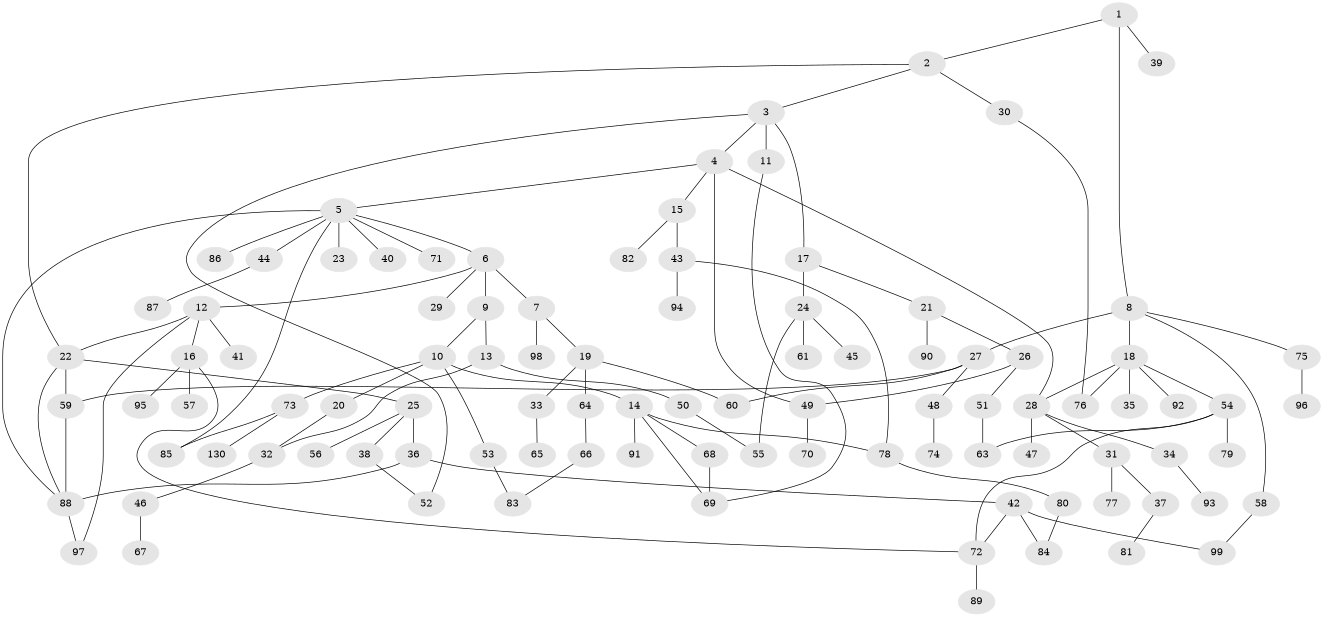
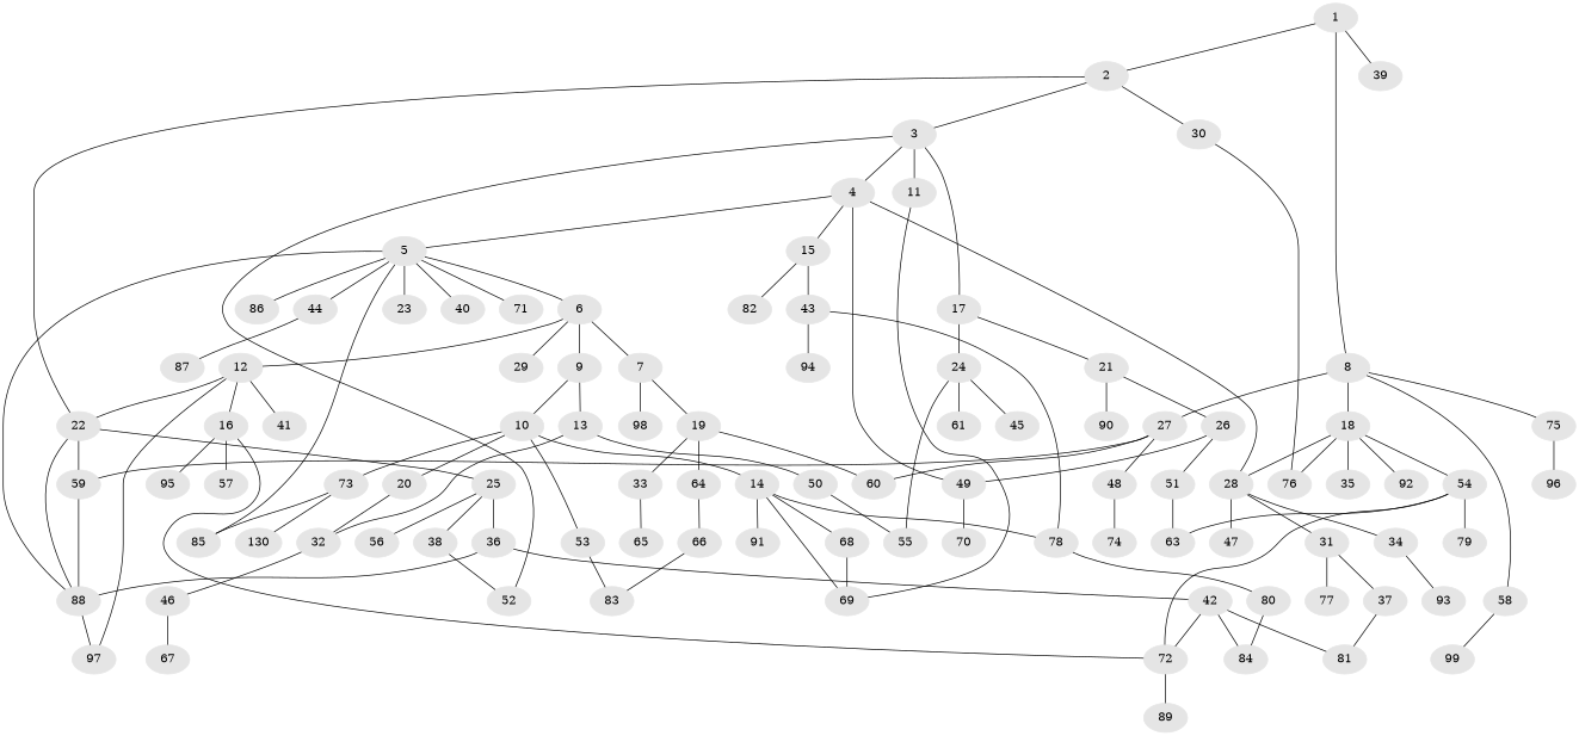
  graph {
    node [color=gray90 style=filled]
    1
    2
    8
    39
    3
    22
    30
    18
    27
    58
    75
    4
    11
    17
    52
    88
    25
    59
    76
    5
    15
    28
    49
    69
    21
    24
    6
    23
    40
    44
    71
    85
    86
    43
    82
    31
    34
    47
    70
    7
    9
    12
    29
    87
    97
    19
    98
    10
    13
    16
    41
    33
    60
    64
    35
    54
    92
    48
    99
    96
    14
    20
    53
    73
    32
    50
    68
    78
    91
    83
    n71 [label=130]
    57
    72
    95
    46
    55
    80
    94
    89
    26
    90
    45
    61
    63
    79
    65
    66
    51
    36
    38
    56
    42
    74
    37
    77
    93
    81
    67
    84
    1 -- 2
    1 -- 8
    1 -- 39
    2 -- 3
    2 -- 22
    2 -- 30
    8 -- 18
    8 -- 27
    8 -- 58
    8 -- 75
    3 -- 4
    3 -- 11
    3 -- 17
    3 -- 52
    22 -- 88
    22 -- 25
    22 -- 59
    30 -- 76
    18 -- 76
    18 -- 28
    18 -- 35
    18 -- 54
    18 -- 92
    27 -- 59
    27 -- 60
    27 -- 48
    58 -- 99
    75 -- 96
    4 -- 5
    4 -- 15
    4 -- 28
    4 -- 49
    11 -- 69
    17 -- 21
    17 -- 24
    88 -- 97
    25 -- 36
    25 -- 38
    25 -- 56
    59 -- 88
    5 -- 88
    5 -- 6
    5 -- 23
    5 -- 40
    5 -- 44
    5 -- 71
    5 -- 85
    5 -- 86
    15 -- 43
    15 -- 82
    28 -- 31
    28 -- 34
    28 -- 47
    49 -- 70
    21 -- 26
    21 -- 90
    24 -- 55
    24 -- 45
    24 -- 61
    6 -- 7
    6 -- 9
    6 -- 12
    6 -- 29
    44 -- 87
    43 -- 78
    43 -- 94
    31 -- 37
    31 -- 77
    34 -- 93
    7 -- 19
    7 -- 98
    9 -- 10
    9 -- 13
    12 -- 22
    12 -- 97
    12 -- 16
    12 -- 41
    19 -- 33
    19 -- 60
    19 -- 64
    10 -- 14
    10 -- 20
    10 -- 53
    10 -- 73
    13 -- 32
    13 -- 50
    16 -- 57
    16 -- 72
    16 -- 95
    33 -- 65
    64 -- 66
    54 -- 72
    54 -- 63
    54 -- 79
    48 -- 74
    14 -- 69
    14 -- 68
    14 -- 78
    14 -- 91
    20 -- 32
    53 -- 83
    73 -- 85
    73 -- n71
    32 -- 46
    50 -- 55
    68 -- 69
    78 -- 80
    72 -- 89
    46 -- 67
    80 -- 84
    26 -- 49
    26 -- 51
    66 -- 83
    51 -- 63
    36 -- 88
    36 -- 42
    38 -- 52
-   42 -- 99
+   42 -- 81
    42 -- 72
    42 -- 84
    37 -- 81
  }
